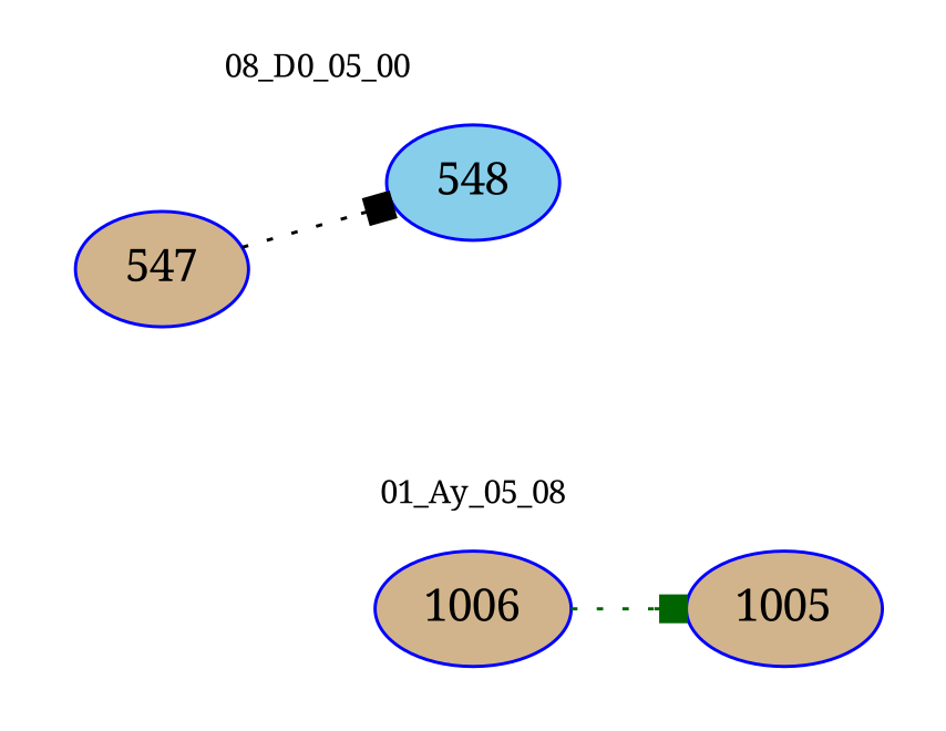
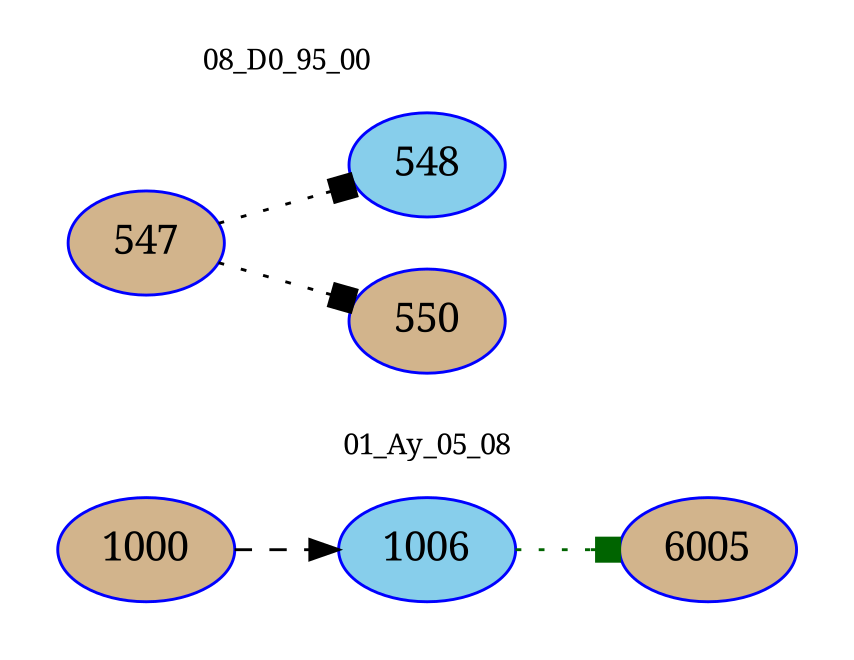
  digraph {
    fontname="Noto Serif"
    rankdir=LR
    node [color=blue fillcolor=tan fontname="Noto Serif" style=filled]
    edge [arrowhead=box color=black fontname="Noto Serif" style=dotted]
-   n2 [label=1006]
-   n3 [label=1005]
+   n1 [label=1000]
+   n2 [fillcolor=skyblue label=1006]
+   n3 [label=6005]
    n4 [label=547]
+   n5 [label=550]
    n6 [fillcolor=skyblue label=548]
    subgraph cluster_1 {
      color=white
      fontsize=10
      label="01_Ay_05_08"
+     n1
      n2
      n3
    }
    subgraph cluster_2 {
      color=white
      fontsize=10
-     label="08_D0_05_00"
+     label="08_D0_95_00"
      n4
+     n5
      n6
    }
+   n1 -> n2 [arrowhead=normal style=dashed]
    n2 -> n3 [color=darkgreen]
+   n4 -> n5
    n4 -> n6
  }
